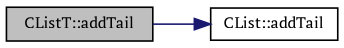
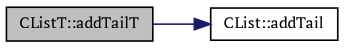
  digraph {
    rankdir=LR
    fontname="PT Serif"
    node [color=black fontname="PT Serif" fontsize=10 shape=record style=filled]
-   n1 [fillcolor=grey75 fontcolor=black height=0.2 label="CListT::addTail" width=0.4]
+   n1 [fillcolor=grey75 fontcolor=black height=0.2 label="CListT::addTailT" width=0.4]
    n2 [fillcolor=white height=0.2 label="CList::addTail" width=0.4]
    n1 -> n2 [color=midnightblue fontname="PT Serif" fontsize=10 labelfontname=Helvetica labelfontsize=10 style=solid]
  }
